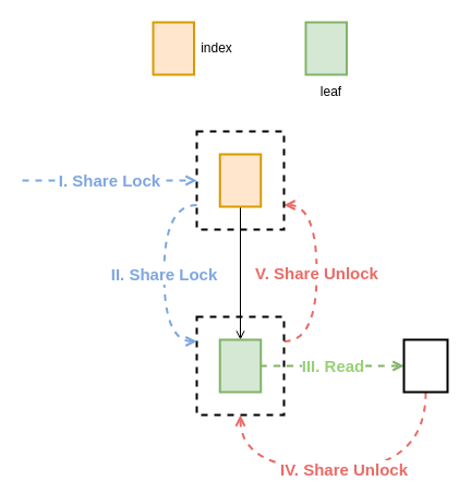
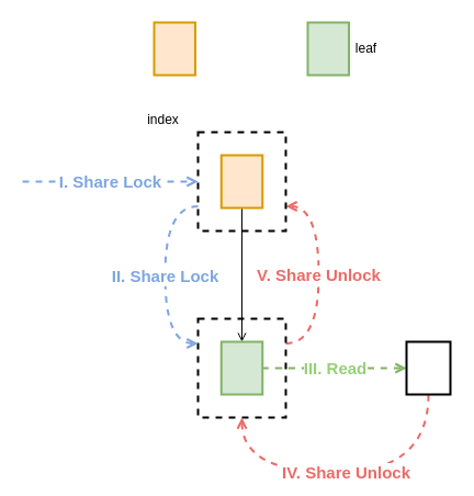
  <mxCell id="0" />
  <mxCell id="1" parent="0" />
  <mxCell id="2" value="V. Share Unlock" style="edgeStyle=orthogonalEdgeStyle;curved=1;rounded=0;orthogonalLoop=1;jettySize=auto;html=1;exitX=1;exitY=0.25;exitDx=0;exitDy=0;entryX=1;entryY=0.75;entryDx=0;entryDy=0;dashed=1;fontSize=15;fontColor=#EA6B66;endArrow=open;endFill=0;strokeWidth=2;fontStyle=1;strokeColor=#EA6B66;" parent="1" source="3" target="5" edge="1"><mxGeometry relative="1" as="geometry"><Array as="points"><mxPoint x="290" y="313" /><mxPoint x="290" y="188" /></Array></mxGeometry></mxCell>
  <mxCell id="3" value="" style="rounded=0;whiteSpace=wrap;html=1;fontSize=17;strokeWidth=2;fillColor=none;dashed=1;" parent="1" vertex="1"><mxGeometry x="180" y="290" width="80" height="90" as="geometry" /></mxCell>
  <mxCell id="4" value="II. Share Lock" style="edgeStyle=orthogonalEdgeStyle;rounded=0;orthogonalLoop=1;jettySize=auto;html=1;exitX=0;exitY=0.75;exitDx=0;exitDy=0;entryX=0;entryY=0.25;entryDx=0;entryDy=0;dashed=1;fontSize=15;fontColor=#7EA6E0;endArrow=open;endFill=0;strokeColor=#7EA6E0;strokeWidth=2;curved=1;fontStyle=1" parent="1" source="5" target="3" edge="1"><mxGeometry relative="1" as="geometry"><Array as="points"><mxPoint x="150" y="188" /><mxPoint x="150" y="313" /></Array></mxGeometry></mxCell>
  <mxCell id="5" value="" style="rounded=0;whiteSpace=wrap;html=1;fontSize=17;strokeWidth=2;fillColor=none;dashed=1;" parent="1" vertex="1"><mxGeometry x="180" y="120" width="80" height="90" as="geometry" /></mxCell>
  <mxCell id="6" style="edgeStyle=orthogonalEdgeStyle;rounded=0;orthogonalLoop=1;jettySize=auto;html=1;exitX=0.5;exitY=1;exitDx=0;exitDy=0;entryX=0.5;entryY=0;entryDx=0;entryDy=0;endArrow=open;endFill=0;" parent="1" source="7" target="9" edge="1"><mxGeometry relative="1" as="geometry" /></mxCell>
  <mxCell id="7" value="" style="rounded=0;whiteSpace=wrap;html=1;fontSize=12;strokeWidth=2;fillColor=#ffe6cc;strokeColor=#d79b00;" parent="1" vertex="1"><mxGeometry x="201.25" y="141" width="37.5" height="48" as="geometry" /></mxCell>
  <mxCell id="8" value="III. Read" style="edgeStyle=orthogonalEdgeStyle;curved=1;rounded=0;orthogonalLoop=1;jettySize=auto;html=1;exitX=1;exitY=0.5;exitDx=0;exitDy=0;dashed=1;fontSize=15;endArrow=open;endFill=0;strokeWidth=2;fontStyle=1;entryX=0;entryY=0.5;entryDx=0;entryDy=0;strokeColor=#82b366;fillColor=#d5e8d4;fontColor=#97D077;" parent="1" source="9" target="16" edge="1"><mxGeometry relative="1" as="geometry"><mxPoint x="370" y="335" as="targetPoint" /></mxGeometry></mxCell>
  <mxCell id="9" value="" style="rounded=0;whiteSpace=wrap;html=1;fontSize=12;strokeWidth=2;fillColor=#d5e8d4;strokeColor=#82b366;" parent="1" vertex="1"><mxGeometry x="201.25" y="311" width="37.5" height="48" as="geometry" /></mxCell>
  <mxCell id="10" value="" style="rounded=0;whiteSpace=wrap;html=1;fontSize=12;strokeWidth=2;fillColor=#d5e8d4;strokeColor=#82b366;" parent="1" vertex="1"><mxGeometry x="280" y="20" width="37.5" height="48" as="geometry" /></mxCell>
- <mxCell id="11" value="leaf" style="text;html=1;align=center;verticalAlign=middle;resizable=0;points=[];autosize=1;strokeColor=none;" parent="1" vertex="1"><mxGeometry x="287.5" y="74" width="30" height="20" as="geometry" /></mxCell>
+ <mxCell id="11" value="leaf" style="text;html=1;align=center;verticalAlign=middle;resizable=0;points=[];autosize=1;strokeColor=none;" parent="1" vertex="1"><mxGeometry x="317.5" y="34" width="30" height="20" as="geometry" /></mxCell>
  <mxCell id="12" value="" style="rounded=0;whiteSpace=wrap;html=1;fontSize=12;strokeWidth=2;fillColor=#ffe6cc;strokeColor=#d79b00;" parent="1" vertex="1"><mxGeometry x="140" y="20" width="37.5" height="48" as="geometry" /></mxCell>
- <mxCell id="13" value="index" style="text;html=1;align=center;verticalAlign=middle;resizable=0;points=[];autosize=1;strokeColor=none;" parent="1" vertex="1"><mxGeometry x="177.5" y="34" width="40" height="20" as="geometry" /></mxCell>
+ <mxCell id="13" value="index" style="text;html=1;align=center;verticalAlign=middle;resizable=0;points=[];autosize=1;strokeColor=none;" parent="1" vertex="1"><mxGeometry x="127.5" y="99" width="40" height="20" as="geometry" /></mxCell>
  <mxCell id="14" value="I. Share Lock" style="endArrow=open;html=1;entryX=0;entryY=0.5;entryDx=0;entryDy=0;endFill=0;dashed=1;fillColor=#dae8fc;strokeWidth=2;strokeColor=#7EA6E0;fontColor=#7EA6E0;fontSize=15;fontStyle=1" parent="1" target="5" edge="1"><mxGeometry width="50" height="50" relative="1" as="geometry"><mxPoint x="20" y="165" as="sourcePoint" /><mxPoint x="380" y="370" as="targetPoint" /></mxGeometry></mxCell>
  <mxCell id="15" value="IV. Share Unlock" style="edgeStyle=orthogonalEdgeStyle;curved=1;rounded=0;orthogonalLoop=1;jettySize=auto;html=1;exitX=0.5;exitY=1;exitDx=0;exitDy=0;entryX=0.5;entryY=1;entryDx=0;entryDy=0;dashed=1;fontSize=15;endArrow=open;endFill=0;strokeWidth=2;fillColor=#f8cecc;strokeColor=#EA6B66;fontColor=#EA6B66;fontStyle=1" parent="1" source="16" target="3" edge="1"><mxGeometry relative="1" as="geometry"><Array as="points"><mxPoint x="390" y="430" /><mxPoint x="220" y="430" /></Array></mxGeometry></mxCell>
  <mxCell id="16" value="" style="rounded=0;whiteSpace=wrap;html=1;fontSize=17;strokeWidth=2;fontColor=#7EA6E0;" parent="1" vertex="1"><mxGeometry x="370" y="311" width="40" height="48" as="geometry" /></mxCell>
